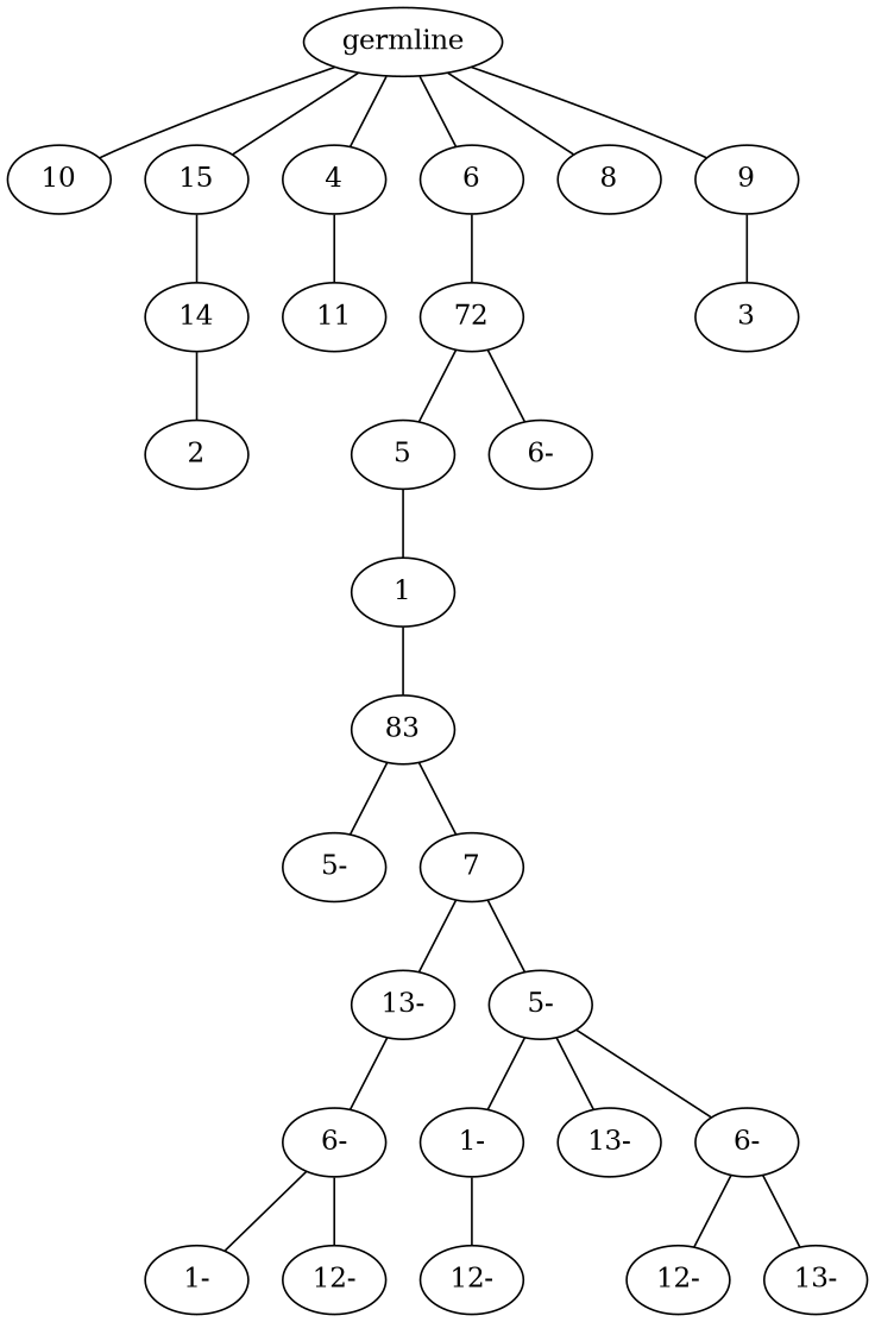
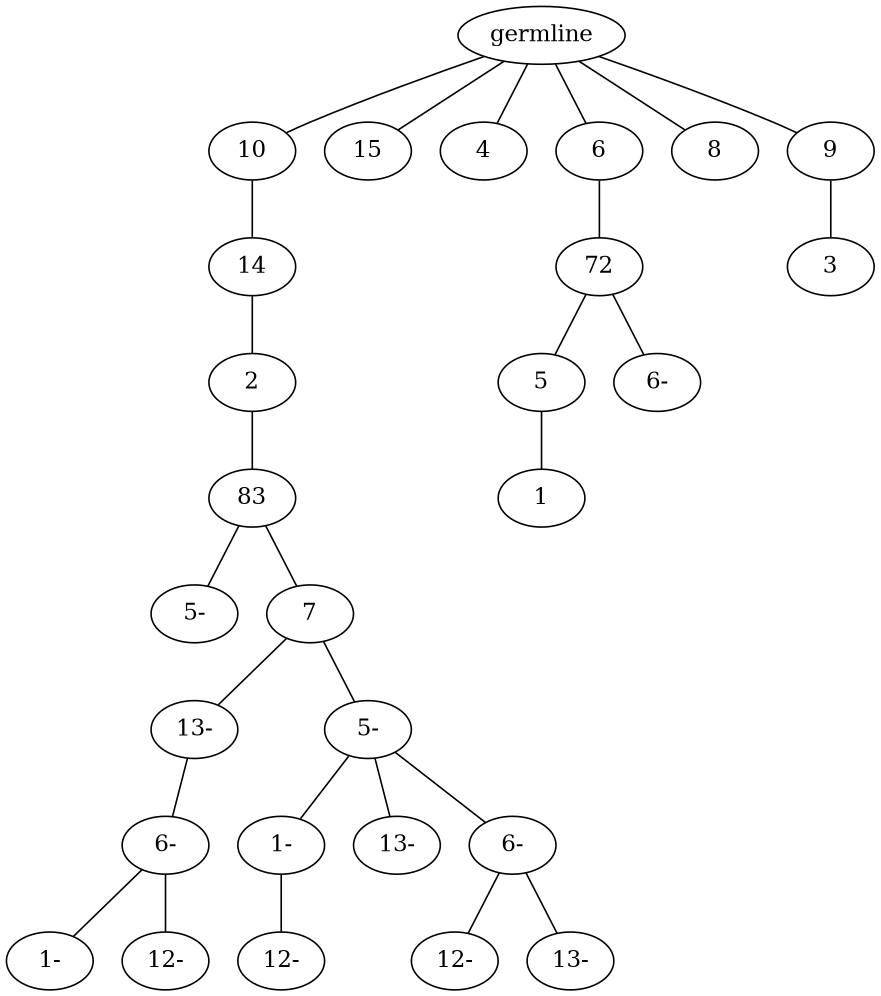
  graph {
    fontname="DejaVu Serif"
    node [fontname="DejaVu Serif"]
    edge [fontname="DejaVu Serif"]
    n1 [label=germline]
    n2 [label=10]
    n3 [label=15]
    n4 [label=4]
    n5 [label=6]
    n6 [label=8]
    n7 [label=9]
    n8 [label=14]
-   n9 [label=11]
    n10 [label=72]
    n11 [label=3]
    n12 [label=2]
    n13 [label=5]
    n14 [label="6-"]
    n15 [label=1]
    n16 [label=83]
    n17 [label="5-"]
    n18 [label=7]
    n19 [label="13-"]
    n20 [label="5-"]
    n21 [label="6-"]
    n22 [label="1-"]
    n23 [label="13-"]
    n24 [label="6-"]
    n25 [label="1-"]
    n26 [label="12-"]
    n27 [label="12-"]
    n28 [label="12-"]
    n29 [label="13-"]
    n1 -- n2
    n1 -- n3
    n1 -- n4
    n1 -- n5
    n1 -- n6
    n1 -- n7
-   n3 -- n8
-   n4 -- n9
+   n2 -- n8
    n5 -- n10
    n7 -- n11
    n8 -- n12
    n10 -- n13
    n10 -- n14
    n13 -- n15
-   n15 -- n16
+   n12 -- n16
    n16 -- n17
    n16 -- n18
    n18 -- n19
    n18 -- n20
    n19 -- n21
    n20 -- n22
    n20 -- n23
    n20 -- n24
    n21 -- n25
    n21 -- n26
    n22 -- n27
    n24 -- n28
    n24 -- n29
  }
